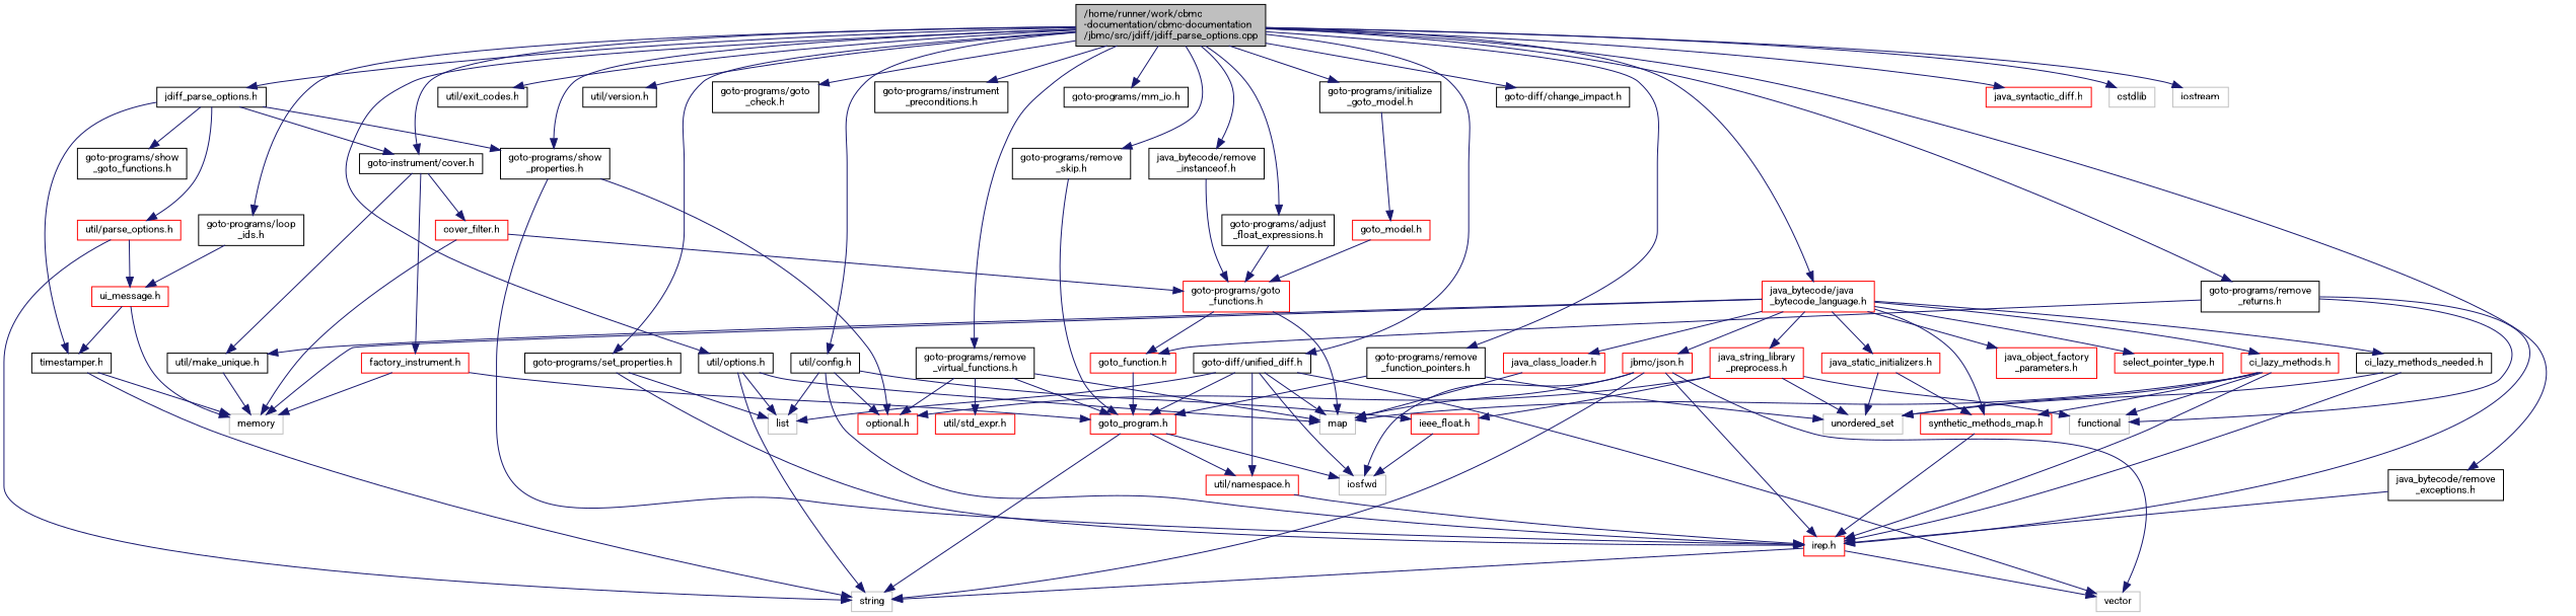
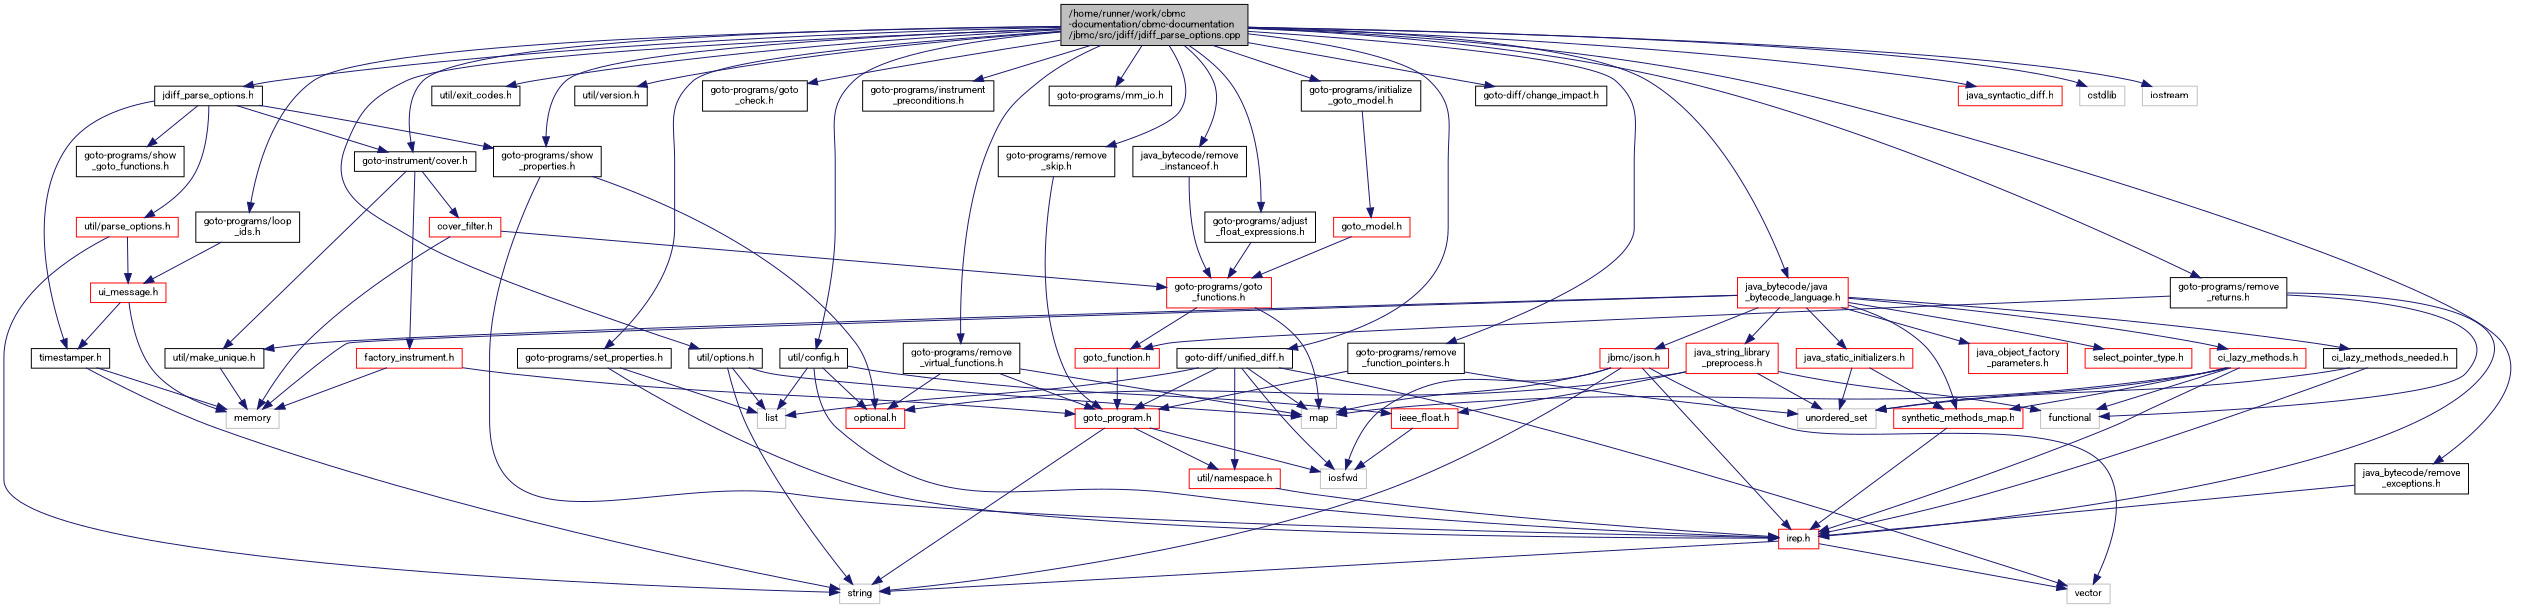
  digraph {
    fontname=Roboto
    node [color=black fontname=Roboto fontsize=10 shape=record]
    edge [color=midnightblue fontname=Roboto fontsize=10 labelfontname=Helvetica labelfontsize=10 style=solid]
    n1 [fillcolor=grey75 fontcolor=black height=0.2 label="/home/runner/work/cbmc\l-documentation/cbmc-documentation\l/jbmc/src/jdiff/jdiff_parse_options.cpp" style=filled width=0.4]
    n2 [height=0.2 label="jdiff_parse_options.h" width=0.4]
    n3 [height=0.2 label="goto-programs/show\l_properties.h" width=0.4]
    n4 [height=0.2 label="goto-instrument/cover.h" width=0.4]
    n5 [height=0.2 label="util/config.h" width=0.4]
    n6 [height=0.2 label="util/exit_codes.h" width=0.4]
    n7 [height=0.2 label="util/options.h" width=0.4]
    n8 [height=0.2 label="util/version.h" width=0.4]
    n9 [height=0.2 label="goto-programs/adjust\l_float_expressions.h" width=0.4]
    n10 [height=0.2 label="goto-programs/goto\l_check.h" width=0.4]
    n11 [height=0.2 label="goto-programs/initialize\l_goto_model.h" width=0.4]
    n12 [height=0.2 label="goto-programs/instrument\l_preconditions.h" width=0.4]
    n13 [height=0.2 label="goto-programs/loop\l_ids.h" width=0.4]
    n14 [height=0.2 label="goto-programs/mm_io.h" width=0.4]
    n15 [height=0.2 label="goto-programs/remove\l_function_pointers.h" width=0.4]
    n16 [height=0.2 label="goto-programs/remove\l_returns.h" width=0.4]
    n17 [height=0.2 label="goto-programs/remove\l_skip.h" width=0.4]
    n18 [height=0.2 label="goto-programs/remove\l_virtual_functions.h" width=0.4]
    n19 [height=0.2 label="goto-programs/set_properties.h" width=0.4]
    n20 [height=0.2 label="goto-diff/change_impact.h" width=0.4]
    n21 [height=0.2 label="goto-diff/unified_diff.h" width=0.4]
    n22 [color=red height=0.2 label="java_bytecode/java\l_bytecode_language.h" width=0.4]
    n23 [height=0.2 label="java_bytecode/remove\l_exceptions.h" width=0.4]
    n24 [height=0.2 label="java_bytecode/remove\l_instanceof.h" width=0.4]
    n25 [color=red height=0.2 label="java_syntactic_diff.h" width=0.4]
    n26 [color=grey75 height=0.2 label=cstdlib width=0.4]
    n27 [color=grey75 height=0.2 label=iostream width=0.4]
    n28 [color=red height=0.2 label="util/parse_options.h" width=0.4]
    n29 [height=0.2 label="timestamper.h" width=0.4]
    n30 [height=0.2 label="goto-programs/show\l_goto_functions.h" width=0.4]
    n31 [color=red height=0.2 label="irep.h" width=0.4]
    n32 [color=red height=0.2 label="optional.h" width=0.4]
    n33 [color=red height=0.2 label="cover_filter.h" width=0.4]
    n34 [color=red height=0.2 label="factory_instrument.h" width=0.4]
    n35 [height=0.2 label="util/make_unique.h" width=0.4]
    n36 [color=grey75 height=0.2 label=list width=0.4]
    n37 [color=red height=0.2 label="ieee_float.h" width=0.4]
    n38 [color=grey75 height=0.2 label=string width=0.4]
    n39 [color=grey75 height=0.2 label=map width=0.4]
    n40 [color=red height=0.2 label="goto-programs/goto\l_functions.h" width=0.4]
    n41 [color=red height=0.2 label="goto_model.h" width=0.4]
    n42 [color=red height=0.2 label="ui_message.h" width=0.4]
    n43 [color=red height=0.2 label="goto_program.h" width=0.4]
    n44 [color=grey75 height=0.2 label=unordered_set width=0.4]
    n45 [color=red height=0.2 label="goto_function.h" width=0.4]
    n46 [color=grey75 height=0.2 label=functional width=0.4]
-   n47 [color=red height=0.2 label="util/std_expr.h" width=0.4]
    n48 [color=grey75 height=0.2 label=vector width=0.4]
    n49 [color=grey75 height=0.2 label=iosfwd width=0.4]
    n50 [color=red height=0.2 label="util/namespace.h" width=0.4]
    n51 [color=grey75 height=0.2 label=memory width=0.4]
    n52 [color=red height=0.2 label="ci_lazy_methods.h" width=0.4]
    n53 [color=red height=0.2 label="synthetic_methods_map.h" width=0.4]
    n54 [height=0.2 label="ci_lazy_methods_needed.h" width=0.4]
-   n55 [color=red height=0.2 label="java_class_loader.h" width=0.4]
    n56 [color=red height=0.2 label="java_object_factory\l_parameters.h" width=0.4]
    n57 [color=red height=0.2 label="java_static_initializers.h" width=0.4]
    n58 [color=red height=0.2 label="java_string_library\l_preprocess.h" width=0.4]
    n59 [color=red height=0.2 label="select_pointer_type.h" width=0.4]
    n60 [color=red height=0.2 label="jbmc/json.h" width=0.4]
    n1 -> n2
    n1 -> n3
    n1 -> n4
    n1 -> n5
    n1 -> n6
    n1 -> n7
    n1 -> n8
    n1 -> n9
    n1 -> n10
    n1 -> n11
    n1 -> n12
    n1 -> n13
    n1 -> n14
    n1 -> n15
    n1 -> n16
    n1 -> n17
    n1 -> n18
    n1 -> n19
    n1 -> n20
    n1 -> n21
    n1 -> n22
    n1 -> n23
    n1 -> n24
    n1 -> n25
    n1 -> n26
    n1 -> n27
    n2 -> n3
    n2 -> n4
    n2 -> n28
    n2 -> n29
    n2 -> n30
    n3 -> n31
    n3 -> n32
    n4 -> n33
    n4 -> n34
    n4 -> n35
    n5 -> n31
    n5 -> n32
    n5 -> n36
    n5 -> n37
    n7 -> n36
    n7 -> n38
    n7 -> n39
    n9 -> n40
    n11 -> n41
    n13 -> n42
    n15 -> n43
    n15 -> n44
    n16 -> n31
    n16 -> n45
    n16 -> n46
    n17 -> n43
    n18 -> n32
    n18 -> n39
    n18 -> n43
-   n18 -> n47
    n19 -> n31
    n19 -> n36
    n21 -> n36
    n21 -> n39
    n21 -> n43
    n21 -> n48
    n21 -> n49
    n21 -> n50
    n22 -> n35
    n22 -> n51
    n22 -> n52
    n22 -> n53
    n22 -> n54
-   n22 -> n55
    n22 -> n56
    n22 -> n57
    n22 -> n58
    n22 -> n59
    n22 -> n60
    n23 -> n31
    n24 -> n40
    n28 -> n38
    n28 -> n42
    n29 -> n38
    n29 -> n51
    n31 -> n38
    n31 -> n48
    n33 -> n40
    n33 -> n51
    n34 -> n43
    n34 -> n51
    n35 -> n51
    n37 -> n49
    n40 -> n39
    n40 -> n45
    n41 -> n40
    n42 -> n29
    n42 -> n51
    n43 -> n38
    n43 -> n49
    n43 -> n50
    n45 -> n43
    n50 -> n31
    n52 -> n31
    n52 -> n39
    n52 -> n44
    n52 -> n46
    n52 -> n53
    n53 -> n31
    n54 -> n31
    n54 -> n44
-   n55 -> n39
    n57 -> n44
    n57 -> n53
    n58 -> n32
    n58 -> n37
    n58 -> n44
    n58 -> n46
    n60 -> n31
    n60 -> n38
    n60 -> n39
    n60 -> n48
    n60 -> n49
  }
